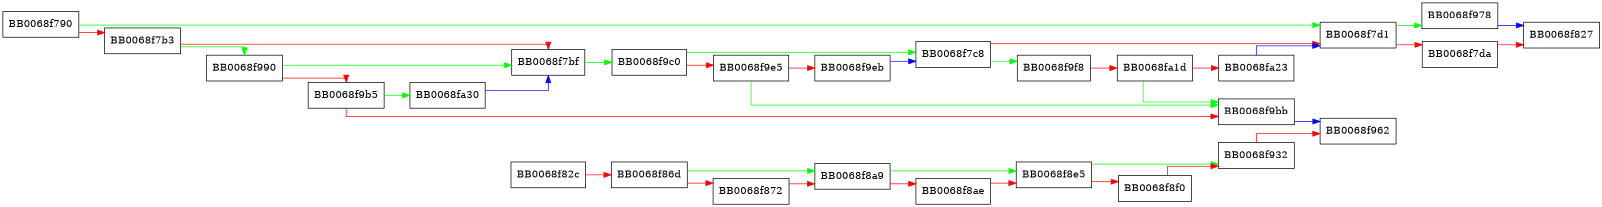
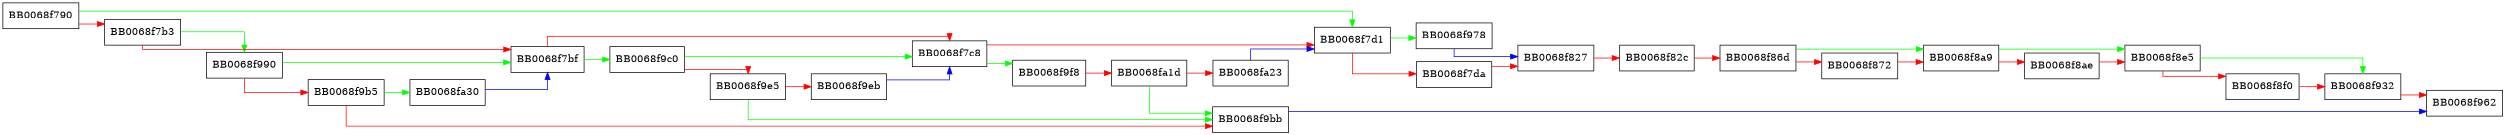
  digraph {
    rankdir=LR
    splines=ortho
    node [shape=box]
    edge [color=red]
    BB0068f790
    BB0068f7d1
    BB0068f7b3
    BB0068f978
    BB0068f7da
    BB0068f990
    BB0068f7bf
    BB0068f827
    BB0068f9b5
    BB0068f9c0
    BB0068f7c8
    BB0068fa30
    BB0068f9bb
    BB0068f9e5
    BB0068f9f8
    BB0068f9eb
    BB0068fa1d
    BB0068fa23
    BB0068f82c
    BB0068f86d
    BB0068f8a9
    BB0068f872
    BB0068f8e5
    BB0068f8ae
    BB0068f932
    BB0068f8f0
    BB0068f962
    BB0068f790 -> BB0068f7d1 [color=green]
    BB0068f790 -> BB0068f7b3
    BB0068f7d1 -> BB0068f978 [color=green]
    BB0068f7d1 -> BB0068f7da
    BB0068f7b3 -> BB0068f990 [color=green]
    BB0068f7b3 -> BB0068f7bf
    BB0068f978 -> BB0068f827 [color=blue]
    BB0068f7da -> BB0068f827
    BB0068f990 -> BB0068f7bf [color=green]
    BB0068f990 -> BB0068f9b5
    BB0068f7bf -> BB0068f9c0 [color=green]
+   BB0068f7bf -> BB0068f7c8
+   BB0068f827 -> BB0068f82c
    BB0068f9b5 -> BB0068fa30 [color=green]
    BB0068f9b5 -> BB0068f9bb
    BB0068f9c0 -> BB0068f7c8 [color=green]
    BB0068f9c0 -> BB0068f9e5
    BB0068f7c8 -> BB0068f7d1
    BB0068f7c8 -> BB0068f9f8 [color=green]
    BB0068fa30 -> BB0068f7bf [color=blue]
    BB0068f9bb -> BB0068f962 [color=blue]
    BB0068f9e5 -> BB0068f9bb [color=green]
    BB0068f9e5 -> BB0068f9eb
    BB0068f9f8 -> BB0068fa1d
    BB0068f9eb -> BB0068f7c8 [color=blue]
    BB0068fa1d -> BB0068f9bb [color=green]
    BB0068fa1d -> BB0068fa23
    BB0068fa23 -> BB0068f7d1 [color=blue]
    BB0068f82c -> BB0068f86d
    BB0068f86d -> BB0068f8a9 [color=green]
    BB0068f86d -> BB0068f872
    BB0068f8a9 -> BB0068f8e5 [color=green]
    BB0068f8a9 -> BB0068f8ae
    BB0068f872 -> BB0068f8a9
    BB0068f8e5 -> BB0068f932 [color=green]
    BB0068f8e5 -> BB0068f8f0
    BB0068f8ae -> BB0068f8e5
    BB0068f932 -> BB0068f962
    BB0068f8f0 -> BB0068f932
  }
